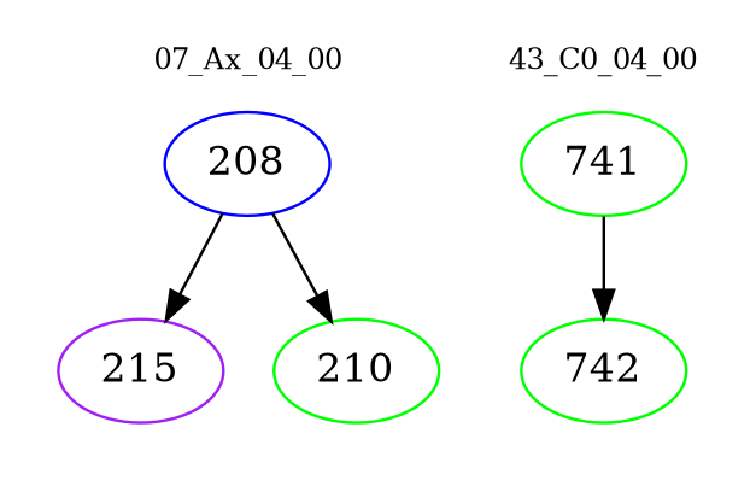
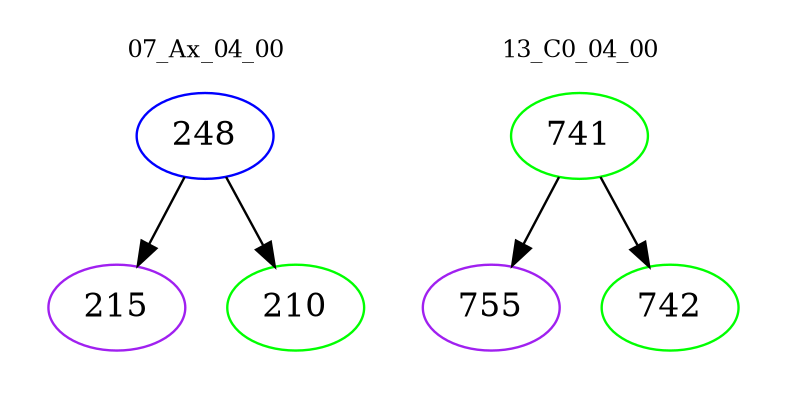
  digraph {
    node [color=green]
    edge [color=black]
-   n1 [color=blue label=208]
+   n1 [color=blue label=248]
    n2 [color=purple label=215]
    n3 [label=210]
    n4 [label=741]
+   n5 [color=purple label=755]
    n6 [label=742]
    subgraph cluster_1 {
      color=white
      fontsize=10
      label="07_Ax_04_00"
      n1
      n2
      n3
    }
    subgraph cluster_2 {
      color=white
      fontsize=10
-     label="43_C0_04_00"
+     label="13_C0_04_00"
      n4
+     n5
      n6
    }
    n1 -> n2
    n1 -> n3
+   n4 -> n5
    n4 -> n6
  }
